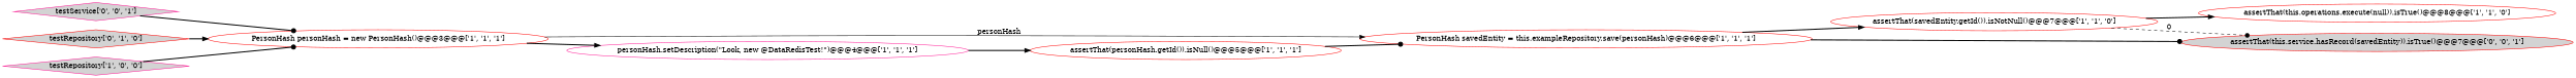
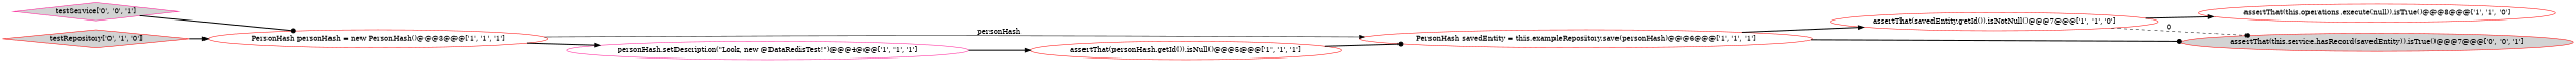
  digraph {
    rankdir=LR
    node [color=red fillcolor=white shape=ellipse style=filled]
    edge [arrowhead=normal style=bold]
    n1 [color=deeppink fillcolor=lightgray label="testService['0', '0', '1']" shape=diamond]
    n2 [label="PersonHash personHash = new PersonHash()@@@3@@@['1', '1', '1']"]
    n3 [label="PersonHash savedEntity = this.exampleRepository.save(personHash)@@@6@@@['1', '1', '1']"]
    n4 [color=deeppink label="personHash.setDescription(\"Look, new @DataRedisTest!\")@@@4@@@['1', '1', '1']"]
    n5 [label="assertThat(savedEntity.getId()).isNotNull()@@@7@@@['1', '1', '0']"]
    n6 [fillcolor=lightgray label="assertThat(this.service.hasRecord(savedEntity)).isTrue()@@@7@@@['0', '0', '1']"]
    n7 [label="assertThat(this.operations.execute(null)).isTrue()@@@8@@@['1', '1', '0']"]
    n8 [fillcolor=lightgray label="testRepository['0', '1', '0']" shape=diamond]
    n9 [label="assertThat(personHash.getId()).isNull()@@@5@@@['1', '1', '1']"]
-   n10 [color=deeppink fillcolor=lightgray label="testRepository['1', '0', '0']" shape=diamond]
    n1 -> n2 [arrowhead=dot]
    n2 -> n3 [label=personHash style=solid]
    n2 -> n4
    n3 -> n5
    n3 -> n6 [arrowhead=dot]
    n4 -> n9
    n5 -> n6 [arrowhead=dot label=0 style=dashed]
    n5 -> n7
    n8 -> n2
    n9 -> n3 [arrowhead=dot]
-   n10 -> n2 [arrowhead=dot]
  }
